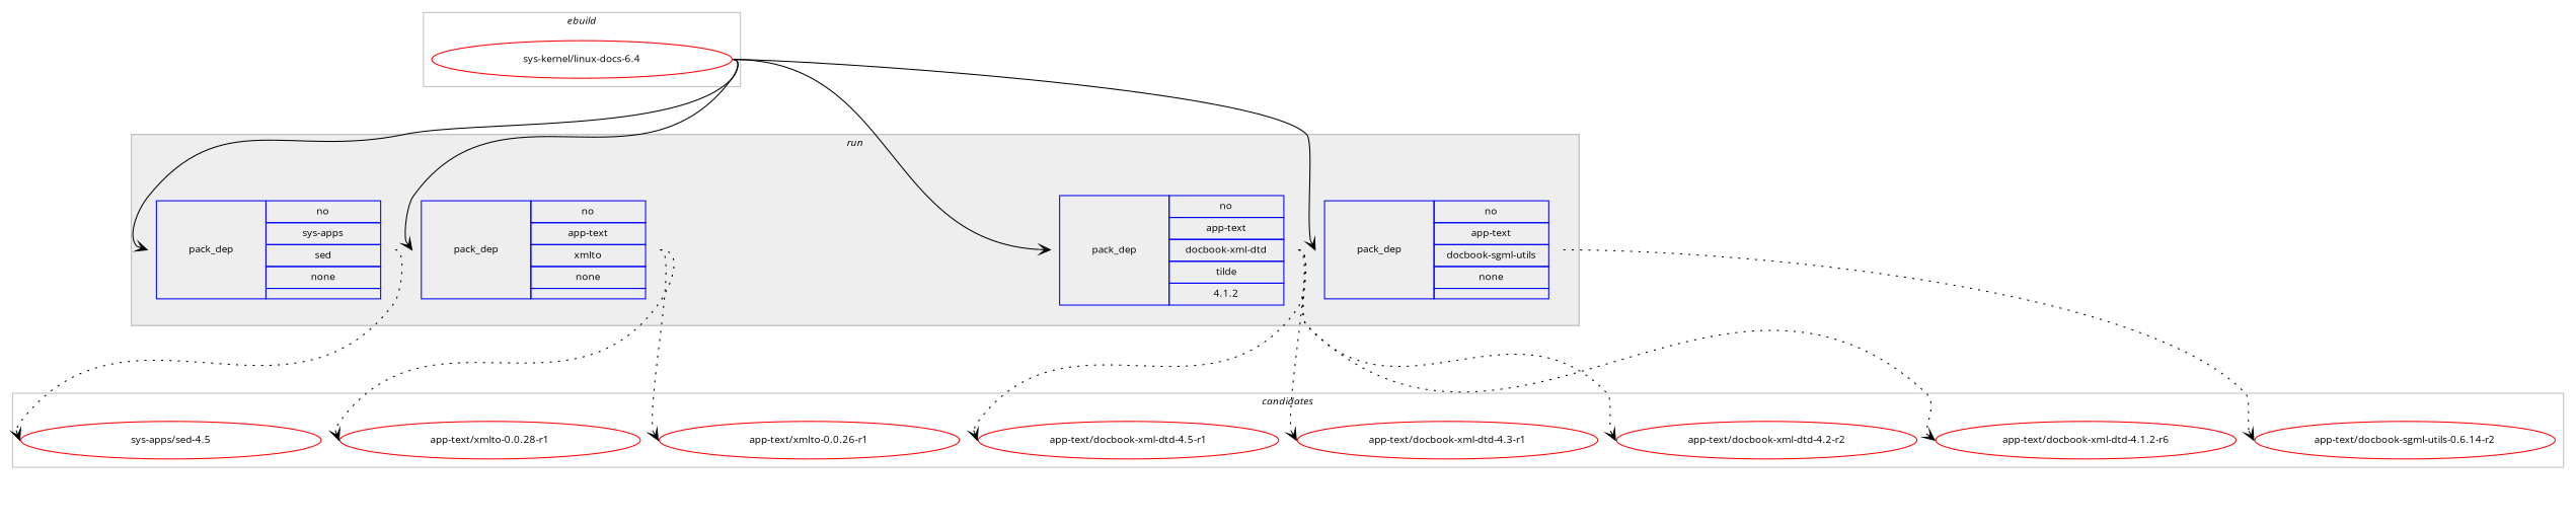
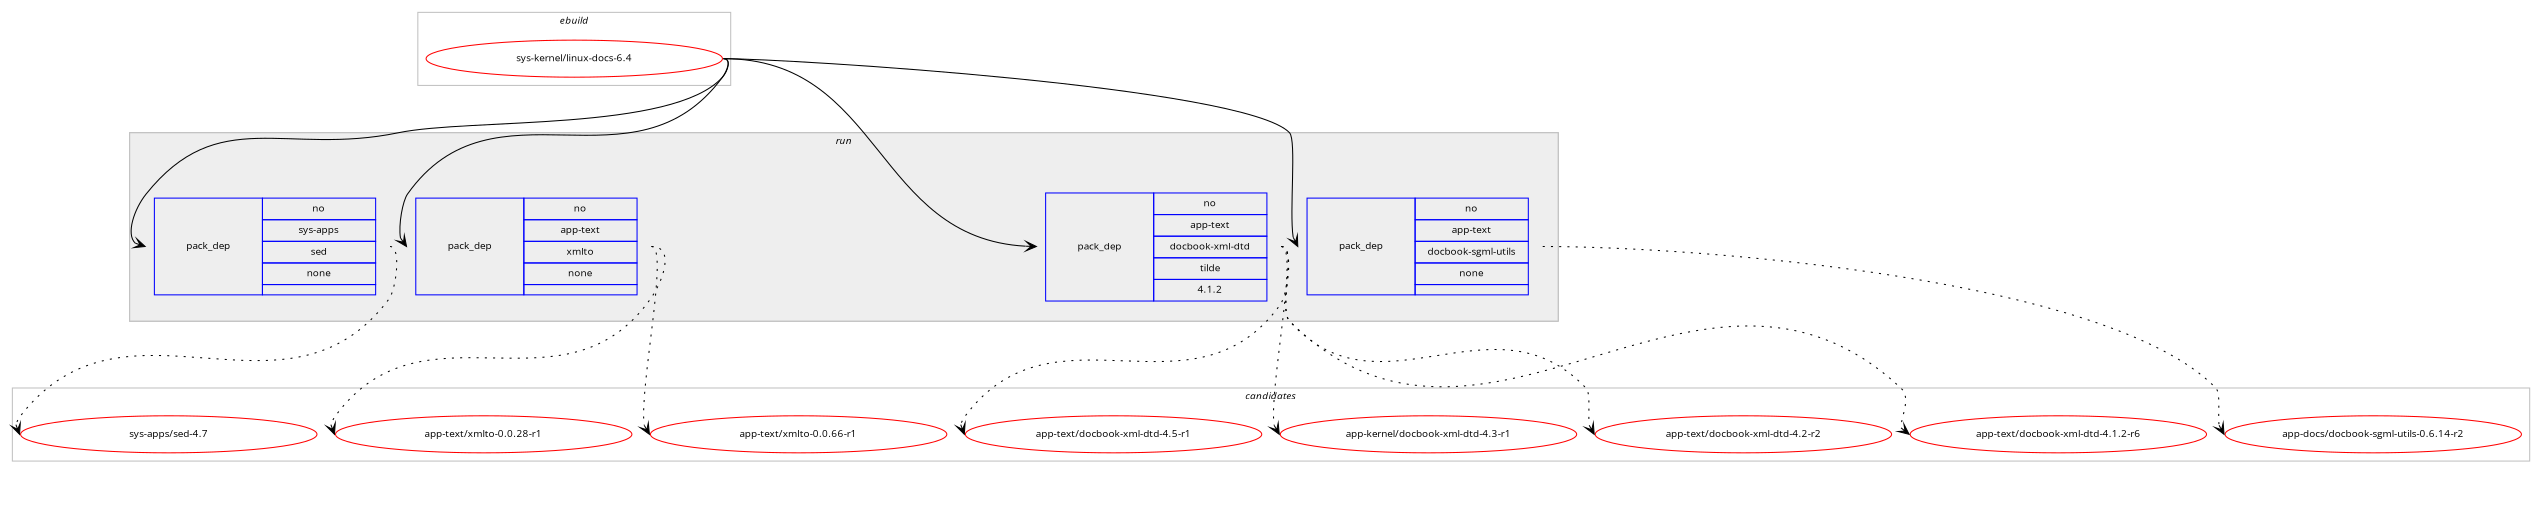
  digraph {
    compound=true
    concentrate=true
    fontname="Open Sans"
    fontsize=10
    newrank=true
    rankdir=TB
    ranksep=1.5
    node [color=red fontname="Open Sans" fontsize=10]
    edge [arrowhead=vee fontname="Open Sans" headport=w style=dotted tailport=e weight=100]
    n1 [label="sys-kernel/linux-docs-6.4" width=4]
    n2 [color=blue label=<<TABLE BORDER="0" CELLBORDER="1" CELLSPACING="0" CELLPADDING="4" WIDTH="220"><TR><TD ROWSPAN="6" CELLPADDING="30">pack_dep</TD></TR><TR><TD WIDTH="110">no</TD></TR><TR><TD>app-text</TD></TR><TR><TD>docbook-sgml-utils</TD></TR><TR><TD>none</TD></TR><TR><TD></TD></TR></TABLE>> shape=none]
    n3 [color=blue label=<<TABLE BORDER="0" CELLBORDER="1" CELLSPACING="0" CELLPADDING="4" WIDTH="220"><TR><TD ROWSPAN="6" CELLPADDING="30">pack_dep</TD></TR><TR><TD WIDTH="110">no</TD></TR><TR><TD>app-text</TD></TR><TR><TD>docbook-xml-dtd</TD></TR><TR><TD>tilde</TD></TR><TR><TD>4.1.2</TD></TR></TABLE>> shape=none]
    n4 [color=blue label=<<TABLE BORDER="0" CELLBORDER="1" CELLSPACING="0" CELLPADDING="4" WIDTH="220"><TR><TD ROWSPAN="6" CELLPADDING="30">pack_dep</TD></TR><TR><TD WIDTH="110">no</TD></TR><TR><TD>app-text</TD></TR><TR><TD>xmlto</TD></TR><TR><TD>none</TD></TR><TR><TD></TD></TR></TABLE>> shape=none]
    n5 [color=blue label=<<TABLE BORDER="0" CELLBORDER="1" CELLSPACING="0" CELLPADDING="4" WIDTH="220"><TR><TD ROWSPAN="6" CELLPADDING="30">pack_dep</TD></TR><TR><TD WIDTH="110">no</TD></TR><TR><TD>sys-apps</TD></TR><TR><TD>sed</TD></TR><TR><TD>none</TD></TR><TR><TD></TD></TR></TABLE>> shape=none]
-   n6 [label="app-text/docbook-sgml-utils-0.6.14-r2" width=4]
+   n6 [label="app-docs/docbook-sgml-utils-0.6.14-r2" width=4]
    n7 [label="app-text/docbook-xml-dtd-4.1.2-r6" width=4]
    n8 [label="app-text/docbook-xml-dtd-4.2-r2" width=4]
-   n9 [label="app-text/docbook-xml-dtd-4.3-r1" width=4]
+   n9 [label="app-kernel/docbook-xml-dtd-4.3-r1" width=4]
    n10 [label="app-text/docbook-xml-dtd-4.5-r1" width=4]
-   n11 [label="app-text/xmlto-0.0.26-r1" width=4]
+   n11 [label="app-text/xmlto-0.0.66-r1" width=4]
    n12 [label="app-text/xmlto-0.0.28-r1" width=4]
-   n13 [label="sys-apps/sed-4.5" width=4]
+   n13 [label="sys-apps/sed-4.7" width=4]
    subgraph cluster_1 {
      color=gray
      label=<<i>ebuild</i>>
      rank=same
      n1
    }
    subgraph cluster_2 {
      color=gray
      label=<<i>dependencies</i>>
      subgraph cluster_3 {
        color=gray
        fillcolor="#eeeeee"
        label=<<i>compile</i>>
        style=filled
        subgraph sub_4 {
          color=gray
          fillcolor="#eeeeee"
          label=<<i>compile</i>>
          style=filled
          n2
        }
        subgraph sub_5 {
          color=gray
          fillcolor="#eeeeee"
          label=<<i>compile</i>>
          style=filled
          n3
        }
        subgraph sub_6 {
          color=gray
          fillcolor="#eeeeee"
          label=<<i>compile</i>>
          style=filled
          n4
        }
        subgraph sub_7 {
          color=gray
          fillcolor="#eeeeee"
          label=<<i>compile</i>>
          style=filled
          n5
        }
      }
      subgraph cluster_8 {
        color=gray
        fillcolor="#eeeeee"
        label=<<i>compile and run</i>>
        style=filled
      }
      subgraph cluster_9 {
        color=gray
        fillcolor="#eeeeee"
        label=<<i>run</i>>
        style=filled
      }
    }
    subgraph cluster_10 {
      color=gray
      label=<<i>candidates</i>>
      rank=same
      subgraph sub_11 {
        color=black
        label=<<i>candidates</i>>
        nodesep=1
        rank=same
        n6
      }
      subgraph sub_12 {
        color=black
        label=<<i>candidates</i>>
        nodesep=1
        rank=same
        n7
        n8
        n9
        n10
      }
      subgraph sub_13 {
        color=black
        label=<<i>candidates</i>>
        nodesep=1
        rank=same
        n11
        n12
      }
      subgraph sub_14 {
        color=black
        label=<<i>candidates</i>>
        nodesep=1
        rank=same
        n13
      }
    }
    n1 -> n2 [style=solid weight=20]
    n1 -> n3 [style=solid weight=20]
    n1 -> n4 [style=solid weight=20]
    n1 -> n5 [style=solid weight=20]
    n2 -> n6
    n3 -> n7
    n3 -> n8
    n3 -> n9
    n3 -> n10
    n4 -> n11
    n4 -> n12
    n5 -> n13
  }
